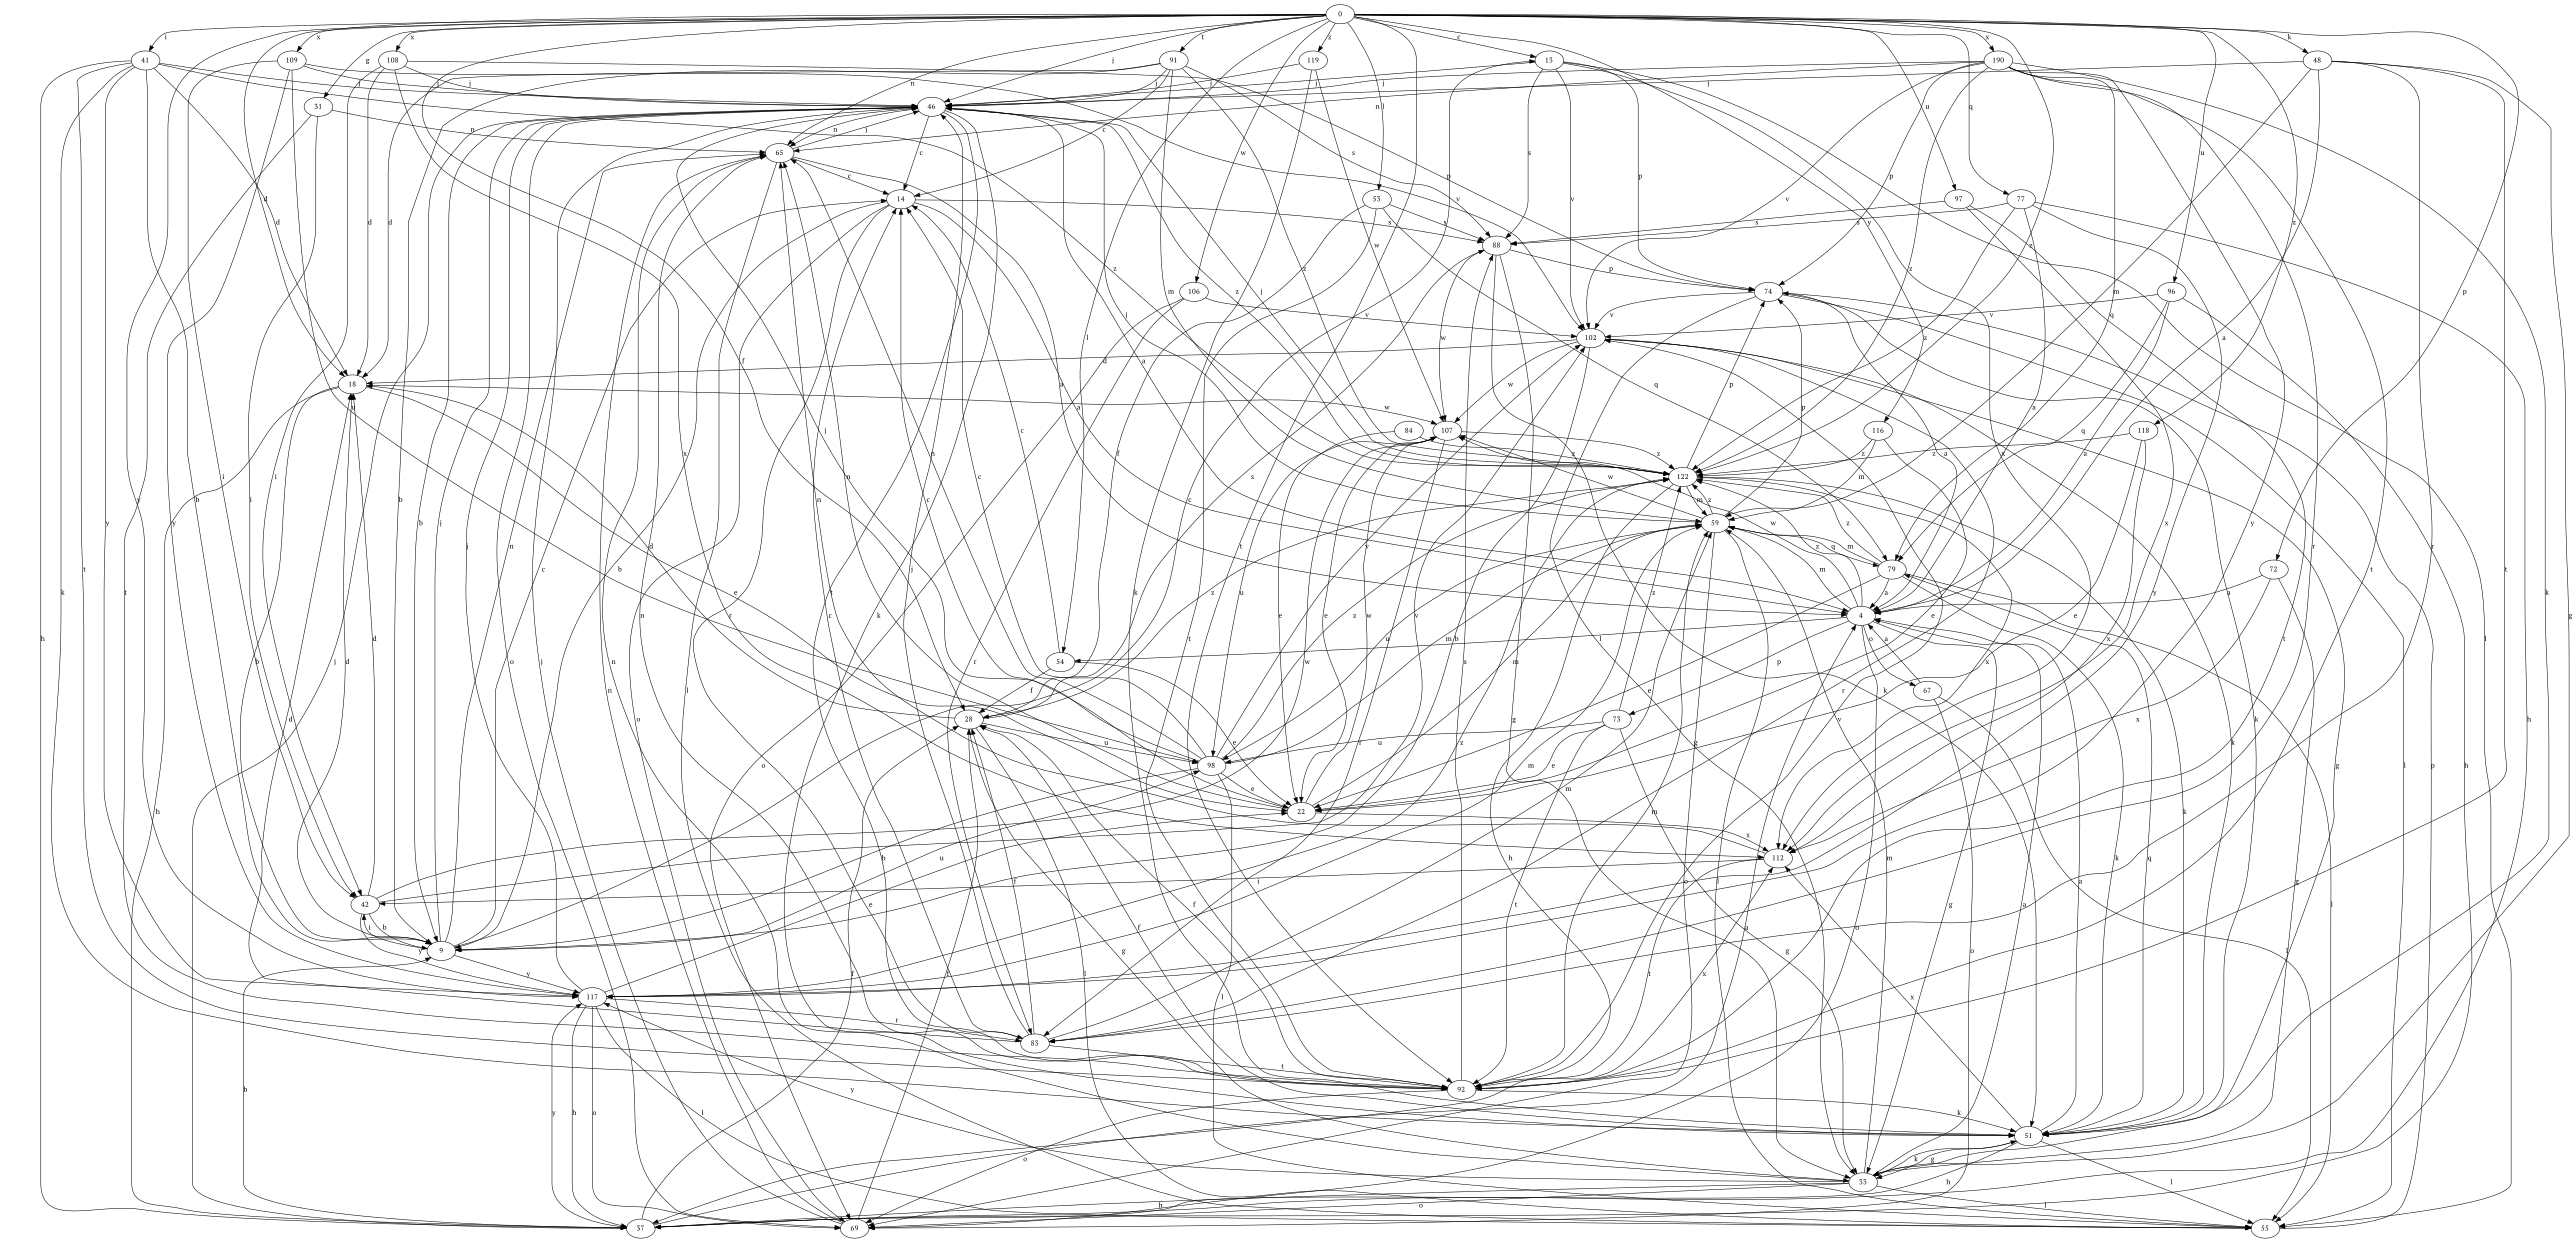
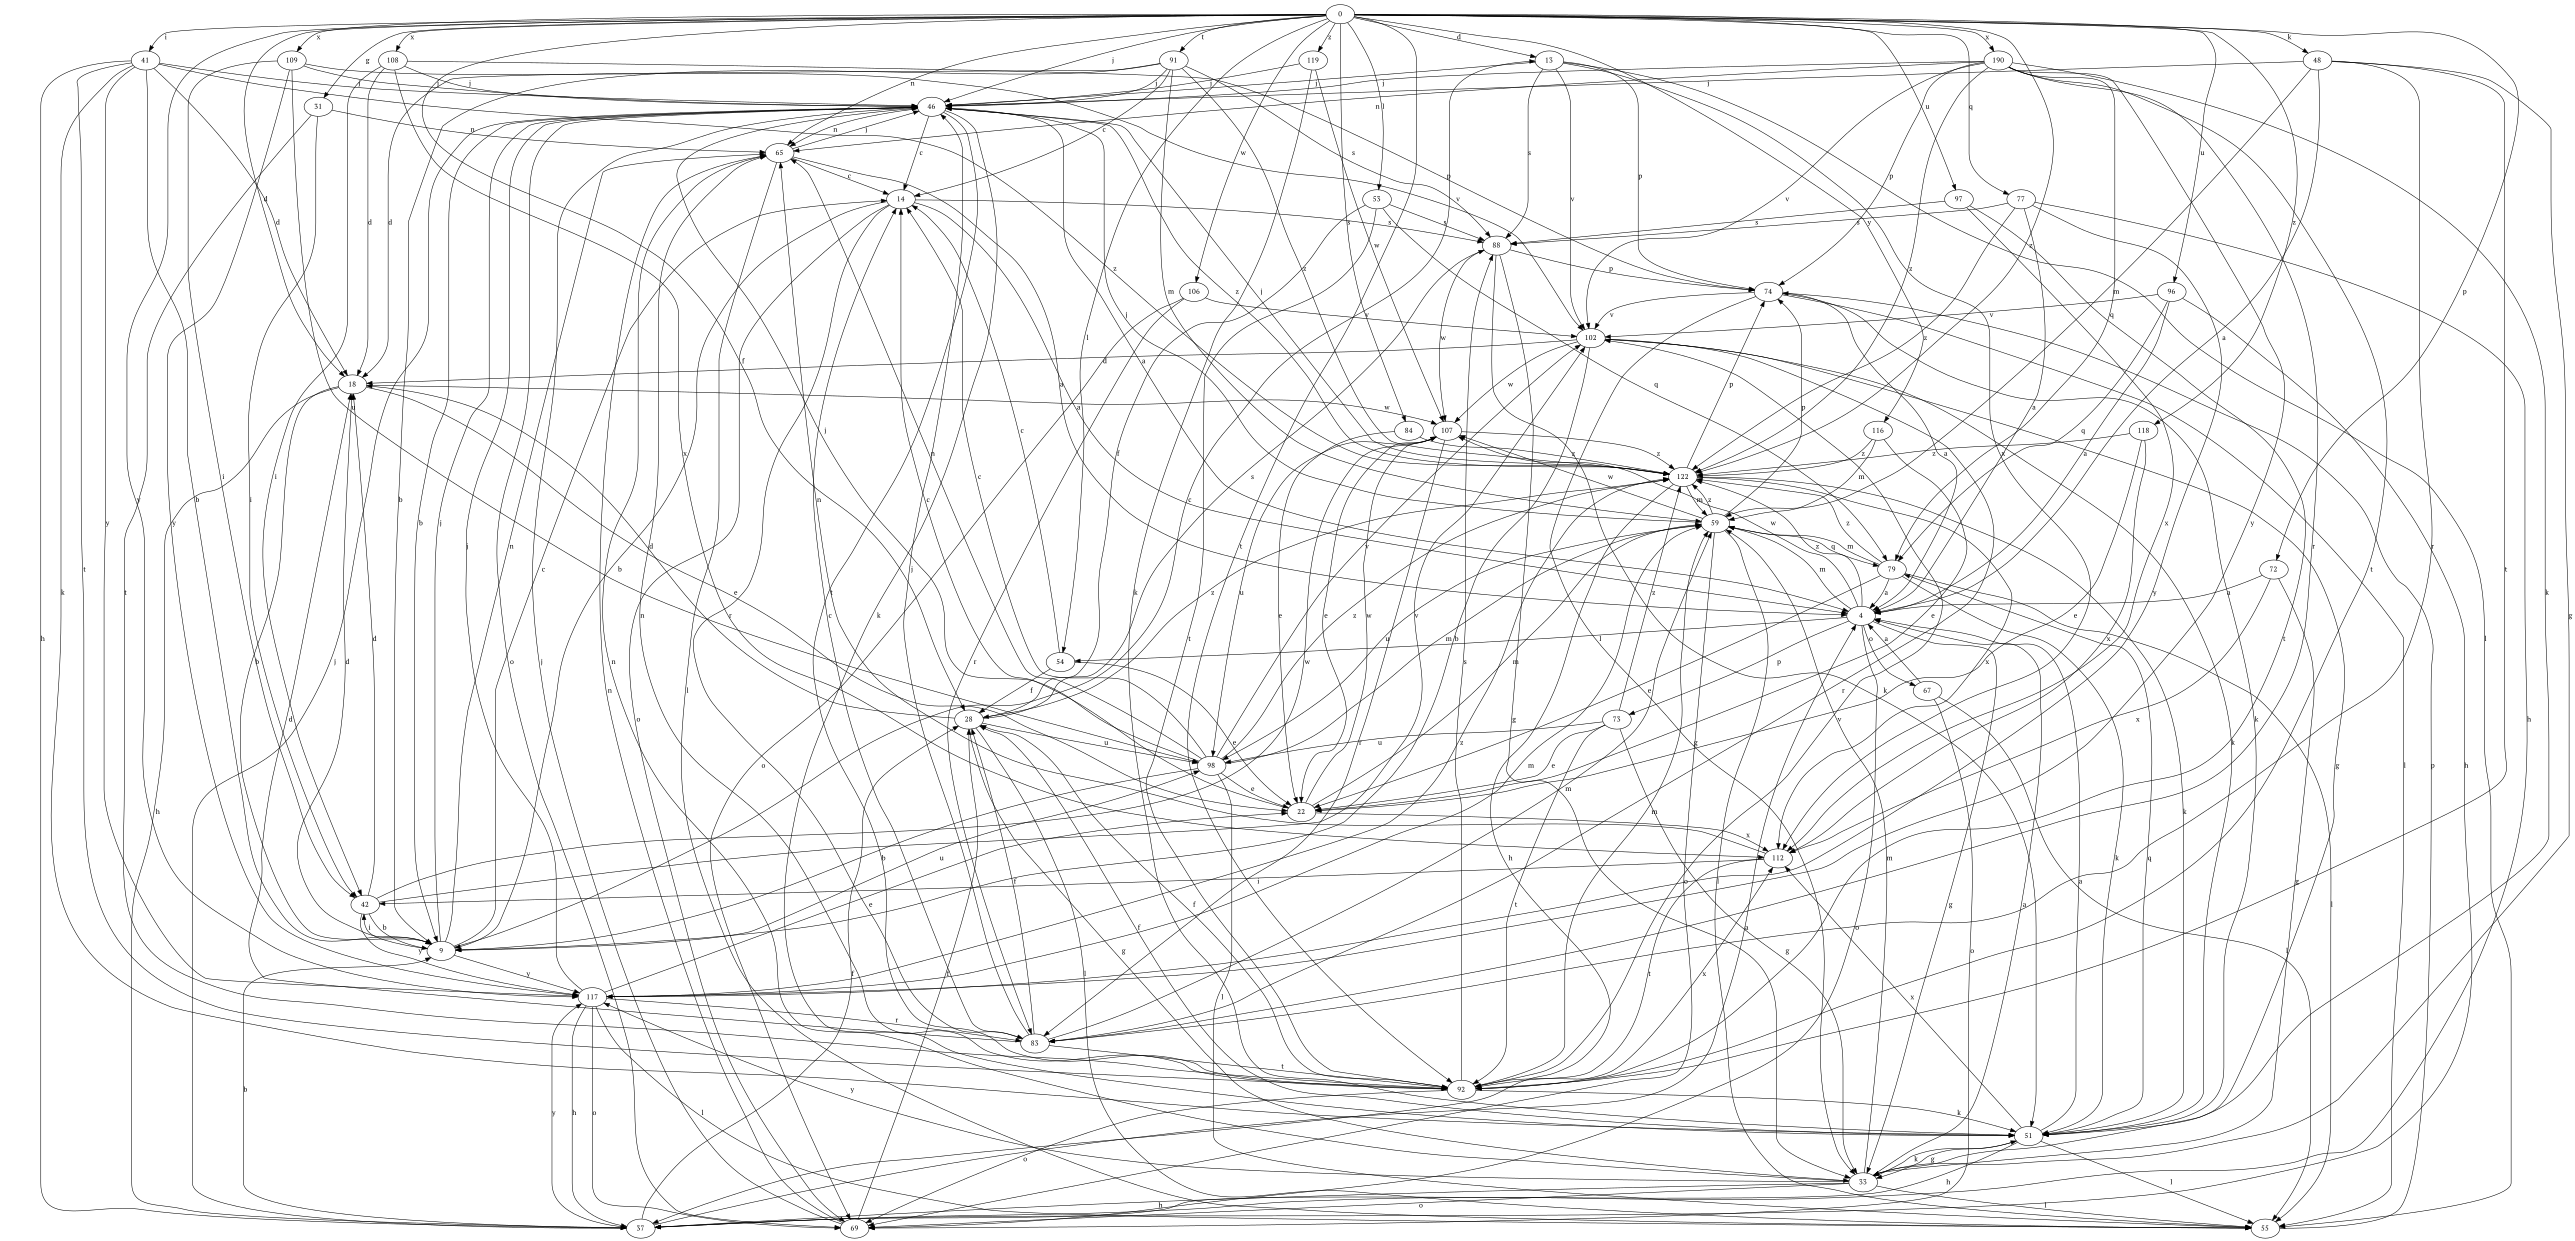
  strict digraph {
    fontname="PT Serif"
    node [fontname="PT Serif"]
    edge [fontname="PT Serif"]
    0
    13
    18
    28
    31
    41
    46
    48
    53
    54
    65
    72
    77
    84
    91
    92
    96
    97
    106
    108
    109
    n22 [label=190]
    116
    117
    118
    119
    122
    55
    74
    88
    102
    112
    107
    9
    n35 [label=22]
    37
    33
    98
    42
    51
    4
    69
    14
    59
    83
    79
    67
    73
-   0 -> 13 [label=c]
+   0 -> 13 [label=d]
    0 -> 18 [label=d]
    0 -> 28 [label=f]
    0 -> 31 [label=g]
    0 -> 41 [label=i]
    0 -> 46 [label=j]
    0 -> 48 [label=k]
    0 -> 53 [label=l]
    0 -> 54 [label=l]
    0 -> 65 [label=n]
    0 -> 72 [label=p]
    0 -> 77 [label=q]
+   0 -> 84 [label=s]
    0 -> 91 [label=t]
    0 -> 92 [label=t]
    0 -> 96 [label=u]
    0 -> 97 [label=u]
    0 -> 106 [label=w]
    0 -> 108 [label=x]
    0 -> 109 [label=x]
    0 -> n22 [label=x]
    0 -> 116 [label=y]
    0 -> 117 [label=y]
    0 -> 118 [label=z]
    0 -> 119 [label=z]
    0 -> 122 [label=z]
    13 -> 46 [label=j]
    13 -> 55 [label=l]
    13 -> 74 [label=p]
    13 -> 88 [label=s]
    13 -> 102 [label=v]
    13 -> 112 [label=x]
    18 -> 107 [label=w]
    18 -> 9 [label=b]
    18 -> n35 [label=e]
    18 -> 37 [label=h]
    28 -> 18 [label=d]
    28 -> 122 [label=z]
    28 -> 55 [label=l]
    28 -> 88 [label=s]
    28 -> 33 [label=g]
    28 -> 98 [label=u]
    31 -> 65 [label=n]
    31 -> 92 [label=t]
    31 -> 42 [label=i]
    41 -> 18 [label=d]
    41 -> 46 [label=j]
    41 -> 92 [label=t]
    41 -> 117 [label=y]
    41 -> 122 [label=z]
    41 -> 9 [label=b]
    41 -> 37 [label=h]
    41 -> 51 [label=k]
    46 -> 65 [label=n]
    46 -> 92 [label=t]
    46 -> 122 [label=z]
    46 -> 9 [label=b]
    46 -> 51 [label=k]
    46 -> 4 [label=a]
    46 -> 69 [label=o]
    46 -> 14 [label=c]
    48 -> 46 [label=j]
    48 -> 92 [label=t]
    48 -> 33 [label=g]
    48 -> 4 [label=a]
    48 -> 59 [label=m]
    48 -> 83 [label=r]
    53 -> 28 [label=f]
    53 -> 92 [label=t]
    53 -> 88 [label=s]
    53 -> 79 [label=q]
    54 -> 28 [label=f]
    54 -> n35 [label=e]
    54 -> 14 [label=c]
    65 -> 46 [label=j]
    65 -> 55 [label=l]
    65 -> 4 [label=a]
    65 -> 14 [label=c]
    72 -> 112 [label=x]
    72 -> 33 [label=g]
    72 -> 4 [label=a]
    77 -> 117 [label=y]
    77 -> 122 [label=z]
    77 -> 88 [label=s]
    77 -> 37 [label=h]
    77 -> 4 [label=a]
    84 -> 122 [label=z]
    84 -> n35 [label=e]
    91 -> 18 [label=d]
    91 -> 46 [label=j]
    91 -> 122 [label=z]
    91 -> 88 [label=s]
    91 -> 9 [label=b]
    91 -> 14 [label=c]
    91 -> 59 [label=m]
    92 -> 28 [label=f]
    92 -> 65 [label=n]
    92 -> 88 [label=s]
    92 -> 102 [label=v]
    92 -> 112 [label=x]
    92 -> 51 [label=k]
    92 -> 69 [label=o]
    92 -> 59 [label=m]
    96 -> 102 [label=v]
    96 -> 37 [label=h]
    96 -> 4 [label=a]
    96 -> 79 [label=q]
    97 -> 92 [label=t]
    97 -> 88 [label=s]
    97 -> 112 [label=x]
    106 -> 102 [label=v]
    106 -> 69 [label=o]
    106 -> 83 [label=r]
    108 -> 18 [label=d]
    108 -> 46 [label=j]
    108 -> 74 [label=p]
    108 -> 112 [label=x]
    108 -> 42 [label=i]
    109 -> 46 [label=j]
    109 -> 117 [label=y]
    109 -> 102 [label=v]
    109 -> 98 [label=u]
    109 -> 42 [label=i]
    n22 -> 46 [label=j]
    n22 -> 65 [label=n]
    n22 -> 92 [label=t]
    n22 -> 117 [label=y]
    n22 -> 122 [label=z]
    n22 -> 74 [label=p]
    n22 -> 102 [label=v]
    n22 -> 51 [label=k]
    n22 -> 83 [label=r]
    n22 -> 79 [label=q]
    116 -> 122 [label=z]
    116 -> n35 [label=e]
    116 -> 59 [label=m]
    117 -> 46 [label=j]
    117 -> 122 [label=z]
    117 -> 55 [label=l]
    117 -> n35 [label=e]
    117 -> 37 [label=h]
    117 -> 69 [label=o]
    117 -> 59 [label=m]
    117 -> 83 [label=r]
    118 -> 122 [label=z]
    118 -> 112 [label=x]
    118 -> n35 [label=e]
    119 -> 46 [label=j]
    119 -> 107 [label=w]
    119 -> 51 [label=k]
    122 -> 46 [label=j]
    122 -> 74 [label=p]
    122 -> 112 [label=x]
    122 -> 37 [label=h]
    122 -> 51 [label=k]
    122 -> 59 [label=m]
    55 -> 74 [label=p]
    74 -> 55 [label=l]
    74 -> 102 [label=v]
    74 -> 33 [label=g]
    74 -> 51 [label=k]
    74 -> 4 [label=a]
    88 -> 74 [label=p]
    88 -> 107 [label=w]
    88 -> 33 [label=g]
    88 -> 51 [label=k]
    102 -> 18 [label=d]
    102 -> 107 [label=w]
    102 -> 9 [label=b]
    102 -> 33 [label=g]
    102 -> 51 [label=k]
    102 -> 83 [label=r]
    112 -> 65 [label=n]
    112 -> 92 [label=t]
    112 -> 42 [label=i]
    107 -> 122 [label=z]
    107 -> n35 [label=e]
    107 -> 98 [label=u]
    107 -> 83 [label=r]
    9 -> 13 [label=c]
    9 -> 18 [label=d]
    9 -> 46 [label=j]
    9 -> 65 [label=n]
    9 -> 117 [label=y]
    9 -> 98 [label=u]
    9 -> 42 [label=i]
    9 -> 14 [label=c]
-   n35 -> 65 [label=n]
    n35 -> 112 [label=x]
    n35 -> 107 [label=w]
    n35 -> 14 [label=c]
    n35 -> 59 [label=m]
    37 -> 28 [label=f]
    37 -> 46 [label=j]
    37 -> 117 [label=y]
    37 -> 9 [label=b]
    37 -> 4 [label=a]
    33 -> 65 [label=n]
    33 -> 117 [label=y]
    33 -> 55 [label=l]
    33 -> 37 [label=h]
    33 -> 51 [label=k]
    33 -> 4 [label=a]
    33 -> 69 [label=o]
    33 -> 59 [label=m]
    98 -> 46 [label=j]
    98 -> 65 [label=n]
    98 -> 122 [label=z]
    98 -> 55 [label=l]
    98 -> 102 [label=v]
    98 -> 9 [label=b]
    98 -> n35 [label=e]
    98 -> 14 [label=c]
    98 -> 59 [label=m]
    42 -> 18 [label=d]
    42 -> 117 [label=y]
    42 -> 102 [label=v]
    42 -> 107 [label=w]
    42 -> 9 [label=b]
    51 -> 28 [label=f]
    51 -> 55 [label=l]
    51 -> 112 [label=x]
    51 -> 37 [label=h]
    51 -> 33 [label=g]
    51 -> 4 [label=a]
    51 -> 79 [label=q]
    4 -> 54 [label=l]
    4 -> 122 [label=z]
    4 -> 107 [label=w]
    4 -> 33 [label=g]
    4 -> 69 [label=o]
    4 -> 59 [label=m]
    4 -> 67 [label=o]
    4 -> 73 [label=p]
    69 -> 28 [label=f]
    69 -> 46 [label=j]
    69 -> 65 [label=n]
    14 -> 88 [label=s]
    14 -> 9 [label=b]
    14 -> 4 [label=a]
    14 -> 69 [label=o]
    14 -> 83 [label=r]
    59 -> 46 [label=j]
    59 -> 122 [label=z]
    59 -> 55 [label=l]
    59 -> 74 [label=p]
    59 -> 107 [label=w]
    59 -> 98 [label=u]
    59 -> 69 [label=o]
    59 -> 79 [label=q]
    83 -> 18 [label=d]
    83 -> 28 [label=f]
    83 -> 46 [label=j]
    83 -> 92 [label=t]
    83 -> 14 [label=c]
    83 -> 59 [label=m]
    79 -> 122 [label=z]
    79 -> 55 [label=l]
    79 -> n35 [label=e]
    79 -> 51 [label=k]
    79 -> 4 [label=a]
    79 -> 59 [label=m]
    67 -> 55 [label=l]
    67 -> 4 [label=a]
    67 -> 69 [label=o]
    73 -> 92 [label=t]
    73 -> 122 [label=z]
    73 -> n35 [label=e]
    73 -> 33 [label=g]
    73 -> 98 [label=u]
  }
